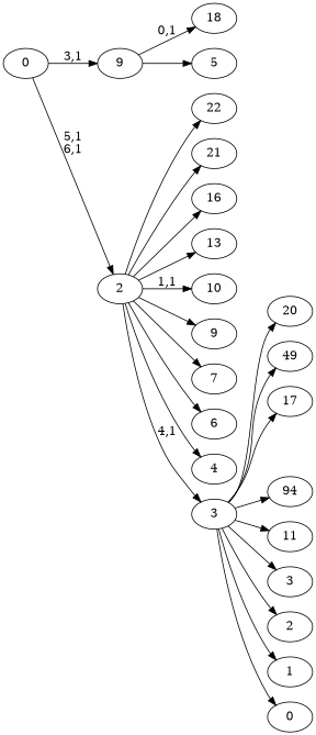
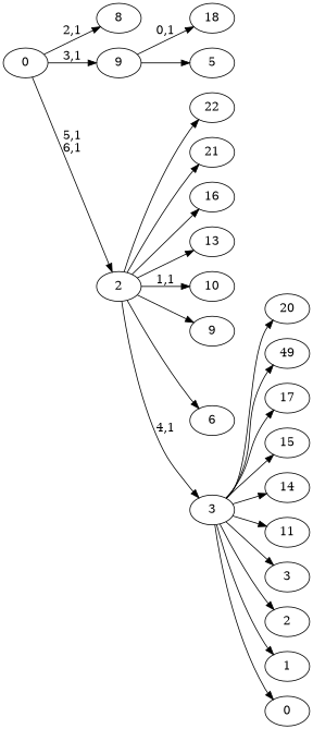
  digraph {
    rankdir=LR
    n1 [label=22]
    n2 [label=21]
    n3 [label=20]
    n4 [label=49]
    n5 [label=18]
    n6 [label=17]
    n7 [label=16]
-   n9 [label=94]
+   n8 [label=15]
+   n9 [label=14]
    n10 [label=13]
    n11 [label=11]
    n12 [label=10]
    n13 [label=9]
-   n15 [label=7]
+   n14 [label=8]
    n16 [label=6]
    n17 [label=5]
    9
-   n19 [label=4]
    n20 [label=3]
    n21 [label=2]
    n22 [label=1]
    n23 [label=0]
    3
    2
    0
    9 -> n5 [label="0,1"]
    9 -> n17
    3 -> n3
    3 -> n4
    3 -> n6
+   3 -> n8
    3 -> n9
    3 -> n11
    3 -> n20
    3 -> n21
    3 -> n22
    3 -> n23
    2 -> n1
    2 -> n2
    2 -> n7
    2 -> n10
    2 -> n12 [label="1,1"]
    2 -> n13
-   2 -> n15
    2 -> n16
-   2 -> n19
    2 -> 3 [label="4,1"]
+   0 -> n14 [label="2,1"]
    0 -> 9 [label="3,1"]
    0 -> 2 [label="5,1\n6,1"]
  }
